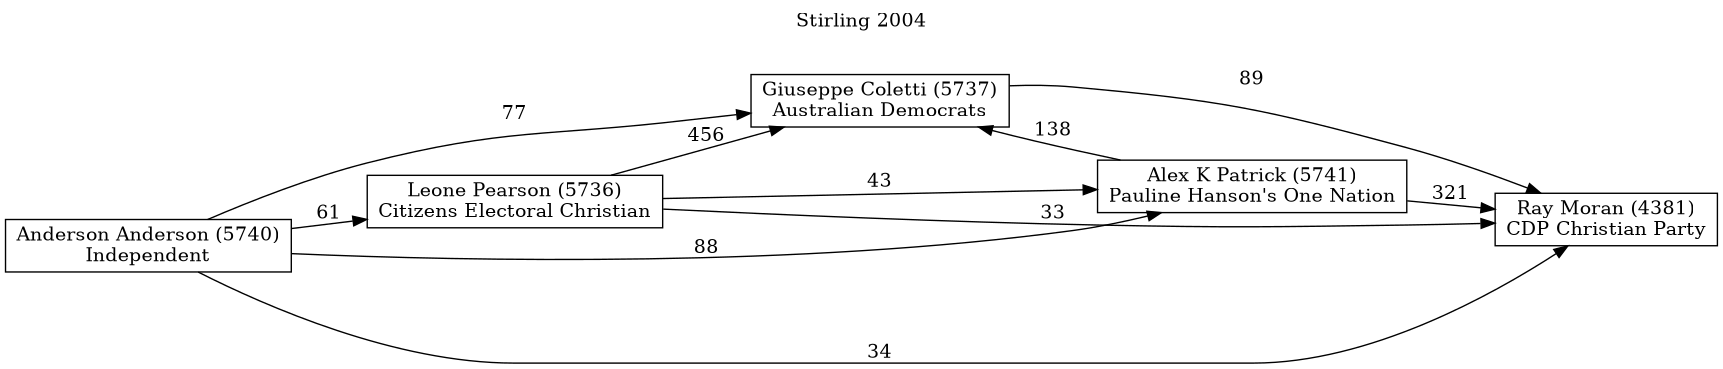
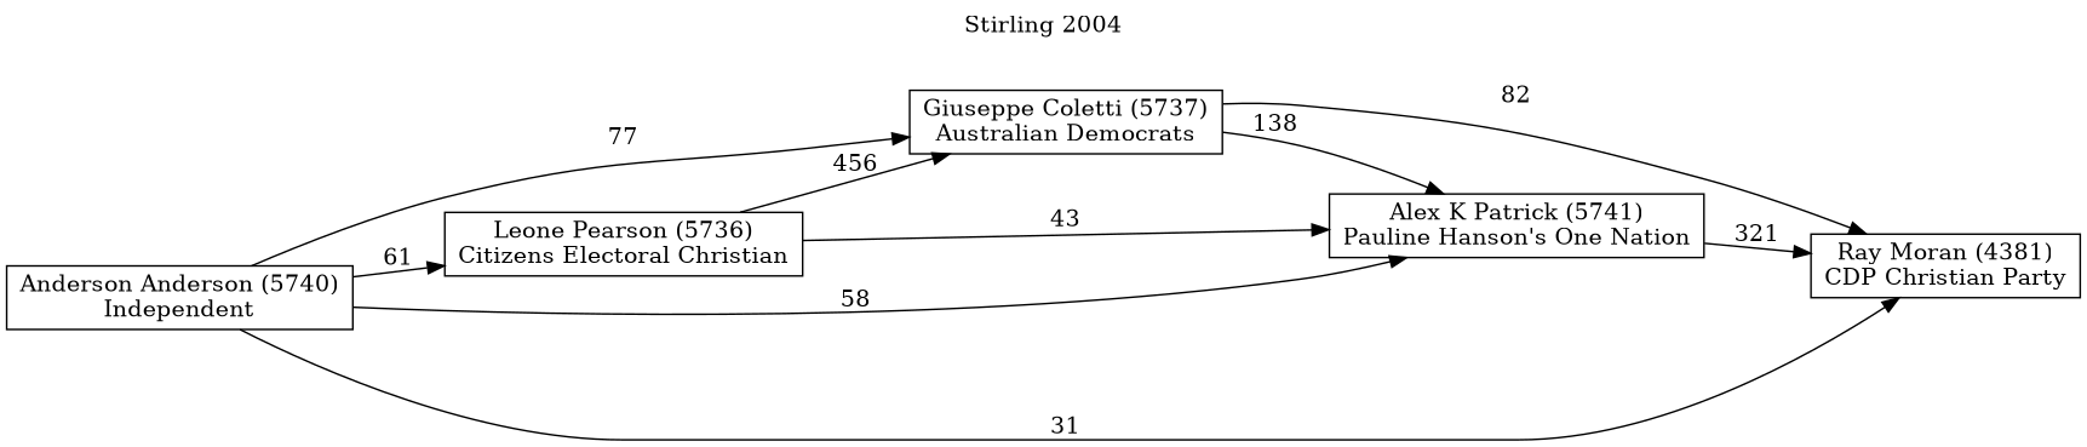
  digraph {
    label="Stirling 2004"
    labelloc=t
    mclimit=10
    rankdir=LR
    node [shape=box]
    n1 [label="Ray Moran (4381)\nCDP Christian Party"]
    n2 [label="Giuseppe Coletti (5737)\nAustralian Democrats"]
    n3 [label="Alex K Patrick (5741)\nPauline Hanson's One Nation"]
    n4 [label="Leone Pearson (5736)\nCitizens Electoral Christian"]
    n5 [label="Anderson Anderson (5740)\nIndependent"]
-   n2 -> n1 [label=89]
+   n2 -> n1 [label=82]
    n3 -> n1 [label=321]
-   n3 -> n2 [label=138]
-   n4 -> n1 [label=33]
+   n2 -> n3 [label=138]
    n4 -> n2 [label=456]
    n4 -> n3 [label=43]
-   n5 -> n1 [label=34]
+   n5 -> n1 [label=31]
    n5 -> n2 [label=77]
-   n5 -> n3 [label=88]
+   n5 -> n3 [label=58]
    n5 -> n4 [label=61]
  }
